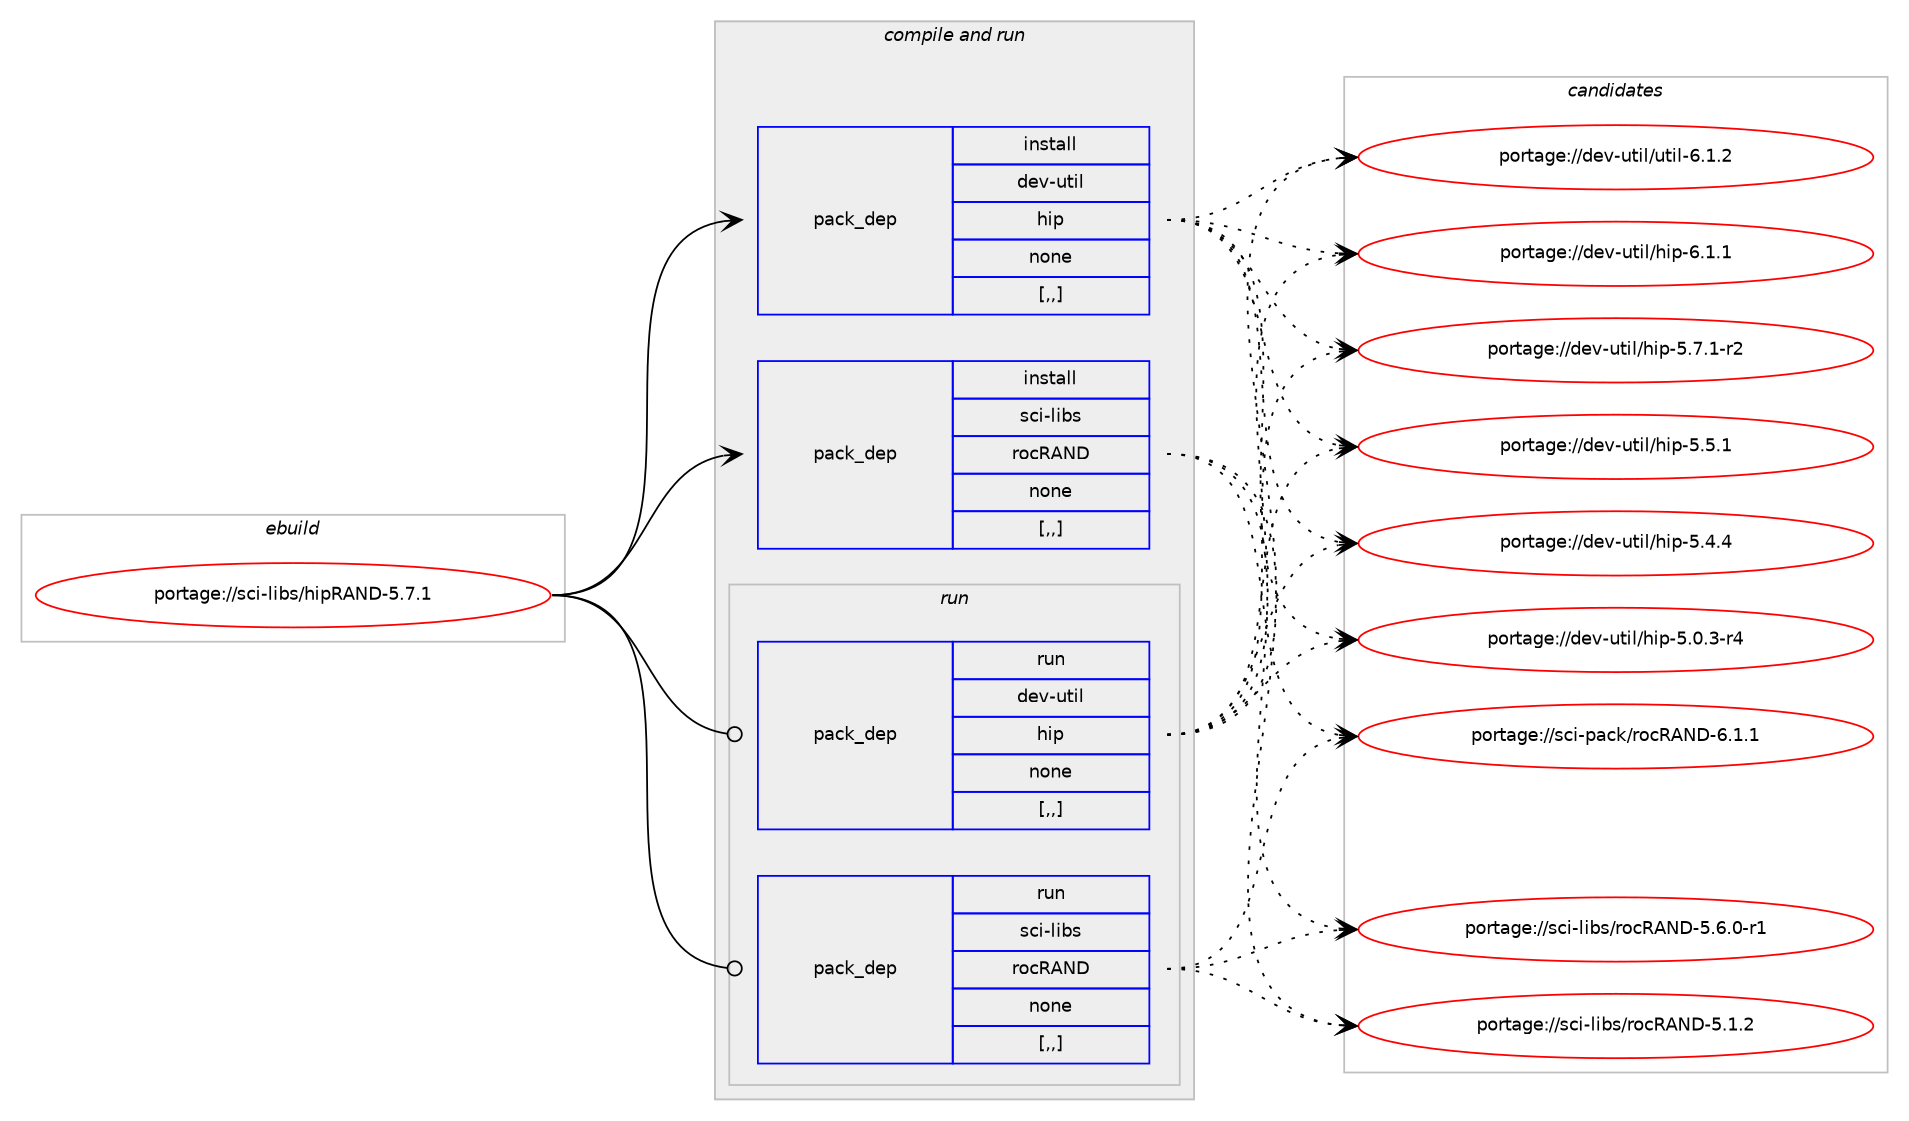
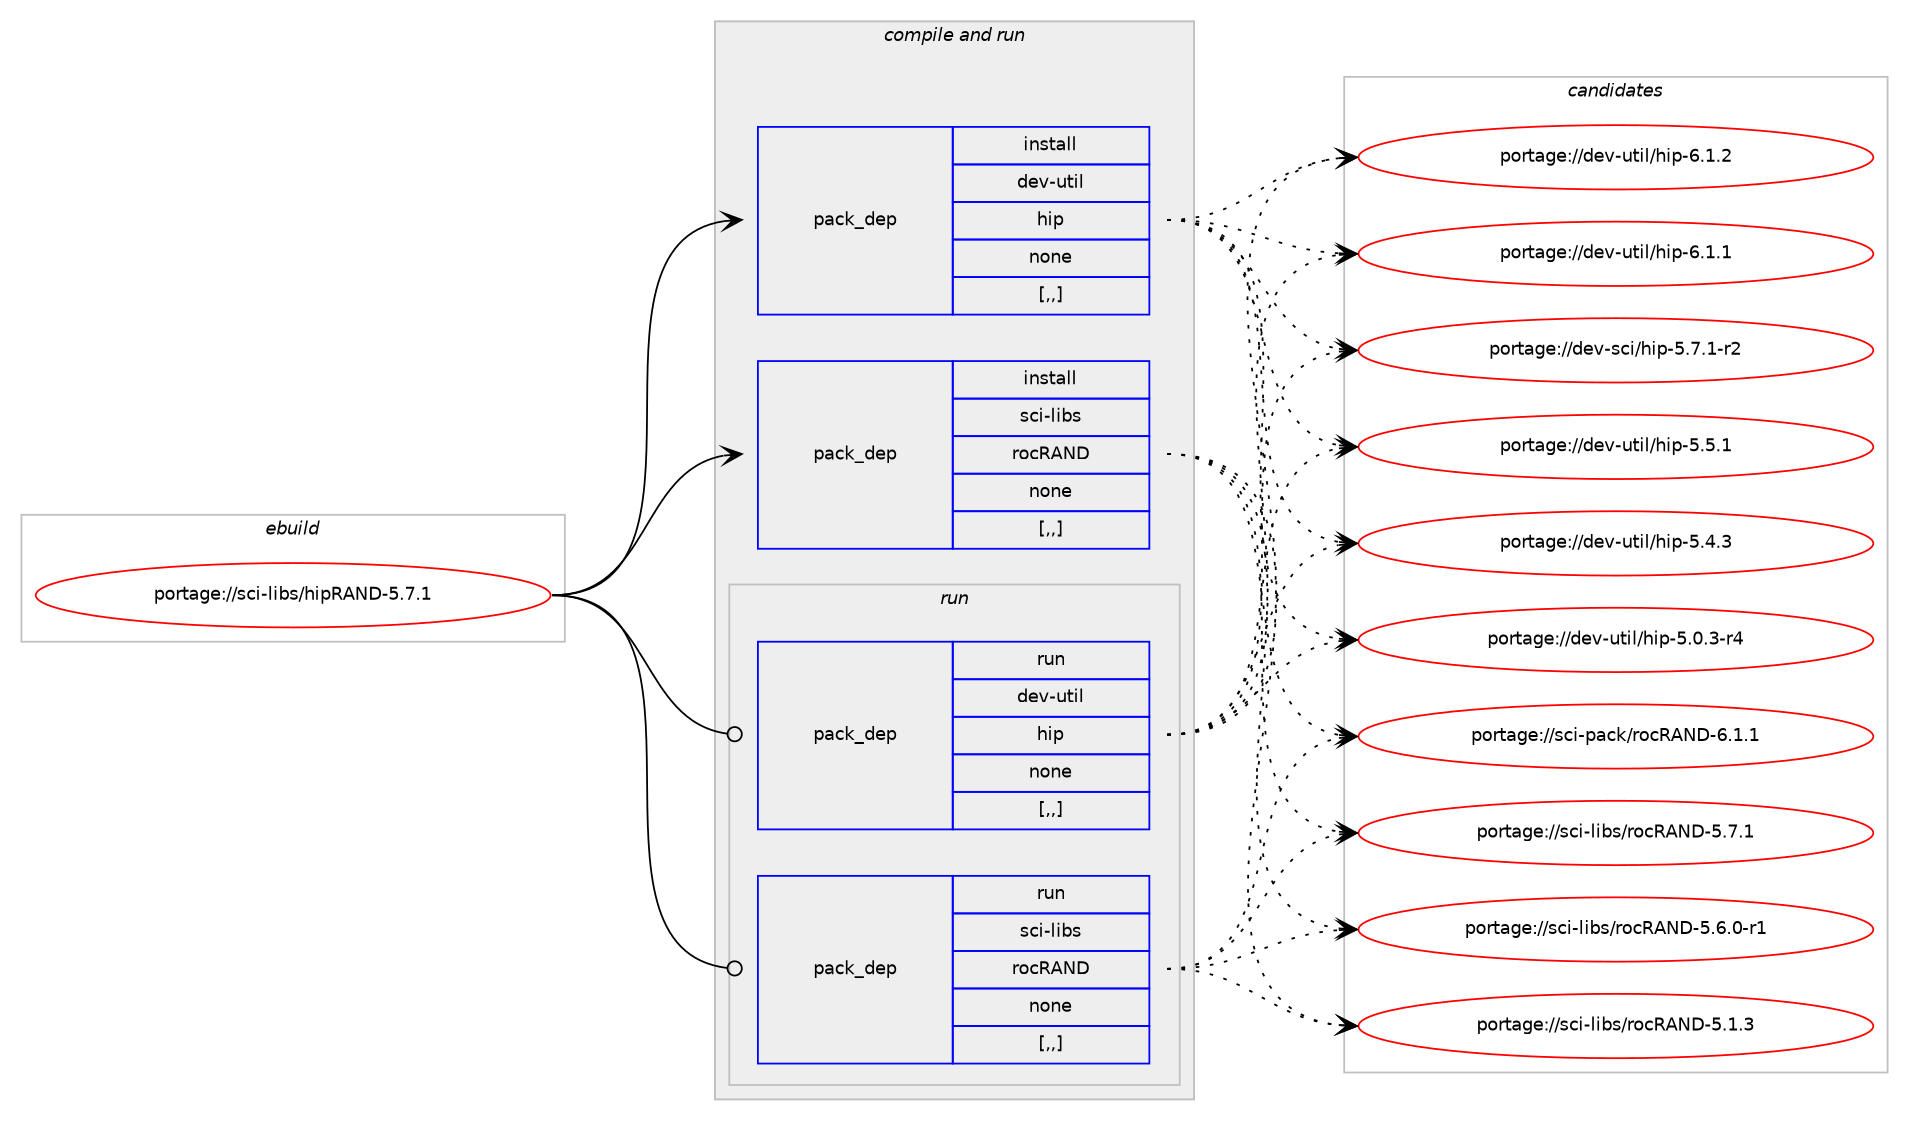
  digraph {
    compound=true
    concentrate=true
    fontname=Helvetica
    fontsize=10
    newrank=true
    rankdir=LR
    ranksep=1.5
    node [color=red fontname=Helvetica fontsize=10]
    edge [arrowhead=vee headport=w style=dotted tailport=e weight=100]
    n1 [label="portage://sci-libs/hipRAND-5.7.1" width=4]
    n2 [color=blue label=<<TABLE BORDER="0" CELLBORDER="1" CELLSPACING="0" CELLPADDING="4" WIDTH="220"><TR><TD ROWSPAN="6" CELLPADDING="30">pack_dep</TD></TR><TR><TD WIDTH="110">install</TD></TR><TR><TD>dev-util</TD></TR><TR><TD>hip</TD></TR><TR><TD>none</TD></TR><TR><TD>[,,]</TD></TR></TABLE>> shape=none]
    n3 [color=blue label=<<TABLE BORDER="0" CELLBORDER="1" CELLSPACING="0" CELLPADDING="4" WIDTH="220"><TR><TD ROWSPAN="6" CELLPADDING="30">pack_dep</TD></TR><TR><TD WIDTH="110">install</TD></TR><TR><TD>sci-libs</TD></TR><TR><TD>rocRAND</TD></TR><TR><TD>none</TD></TR><TR><TD>[,,]</TD></TR></TABLE>> shape=none]
    n4 [color=blue label=<<TABLE BORDER="0" CELLBORDER="1" CELLSPACING="0" CELLPADDING="4" WIDTH="220"><TR><TD ROWSPAN="6" CELLPADDING="30">pack_dep</TD></TR><TR><TD WIDTH="110">run</TD></TR><TR><TD>dev-util</TD></TR><TR><TD>hip</TD></TR><TR><TD>none</TD></TR><TR><TD>[,,]</TD></TR></TABLE>> shape=none]
    n5 [color=blue label=<<TABLE BORDER="0" CELLBORDER="1" CELLSPACING="0" CELLPADDING="4" WIDTH="220"><TR><TD ROWSPAN="6" CELLPADDING="30">pack_dep</TD></TR><TR><TD WIDTH="110">run</TD></TR><TR><TD>sci-libs</TD></TR><TR><TD>rocRAND</TD></TR><TR><TD>none</TD></TR><TR><TD>[,,]</TD></TR></TABLE>> shape=none]
-   n6 [label="portage://dev-util/util-6.1.2" width=4]
+   n6 [label="portage://dev-util/hip-6.1.2" width=4]
    n7 [label="portage://dev-util/hip-6.1.1" width=4]
-   n8 [label="portage://dev-util/hip-5.7.1-r2" width=4]
+   n8 [label="portage://dev-sci/hip-5.7.1-r2" width=4]
    n9 [label="portage://dev-util/hip-5.5.1" width=4]
-   n10 [label="portage://dev-util/hip-5.4.4" width=4]
+   n10 [label="portage://dev-util/hip-5.4.3" width=4]
    n11 [label="portage://dev-util/hip-5.0.3-r4" width=4]
    n12 [label="portage://sci-pack/rocRAND-6.1.1" width=4]
+   n13 [label="portage://sci-libs/rocRAND-5.7.1" width=4]
    n14 [label="portage://sci-libs/rocRAND-5.6.0-r1" width=4]
-   n15 [label="portage://sci-libs/rocRAND-5.1.2" width=4]
+   n15 [label="portage://sci-libs/rocRAND-5.1.3" width=4]
    subgraph cluster_1 {
      color=gray
      label=<<i>ebuild</i>>
      n1
    }
    subgraph cluster_2 {
      color=gray
      label=<<i>dependencies</i>>
      subgraph cluster_3 {
        color=gray
        fillcolor="#eeeeee"
        label=<<i>compile</i>>
        style=filled
        subgraph sub_4 {
          color=gray
          fillcolor="#eeeeee"
          label=<<i>compile</i>>
          style=filled
          n2
        }
        subgraph sub_5 {
          color=gray
          fillcolor="#eeeeee"
          label=<<i>compile</i>>
          style=filled
          n3
        }
      }
      subgraph cluster_6 {
        color=gray
        fillcolor="#eeeeee"
        label=<<i>compile and run</i>>
        style=filled
      }
      subgraph cluster_7 {
        color=gray
        fillcolor="#eeeeee"
        label=<<i>run</i>>
        style=filled
        subgraph sub_8 {
          color=gray
          fillcolor="#eeeeee"
          label=<<i>run</i>>
          style=filled
          n4
        }
        subgraph sub_9 {
          color=gray
          fillcolor="#eeeeee"
          label=<<i>run</i>>
          style=filled
          n5
        }
      }
    }
    subgraph cluster_10 {
      color=gray
      label=<<i>candidates</i>>
      rank=same
      subgraph sub_11 {
        color=black
        label=<<i>candidates</i>>
        nodesep=1
        rank=same
        n6
        n7
        n8
        n9
        n10
        n11
      }
      subgraph sub_12 {
        color=black
        label=<<i>candidates</i>>
        nodesep=1
        rank=same
        n12
+       n13
        n14
        n15
      }
      subgraph sub_13 {
        color=black
        label=<<i>candidates</i>>
        nodesep=1
        rank=same
        n6
        n7
        n8
        n9
        n10
        n11
      }
      subgraph sub_14 {
        color=black
        label=<<i>candidates</i>>
        nodesep=1
        rank=same
        n12
+       n13
        n14
        n15
      }
    }
    n1 -> n2 [style=solid weight=20]
    n1 -> n3 [style=solid weight=20]
    n1 -> n4 [arrowhead=odot style=solid weight=20]
    n1 -> n5 [arrowhead=odot style=solid weight=20]
    n2 -> n6
    n2 -> n7
    n2 -> n8
    n2 -> n9
    n2 -> n10
    n2 -> n11
    n3 -> n12
+   n3 -> n13
    n3 -> n14
    n3 -> n15
    n4 -> n6
    n4 -> n7
    n4 -> n8
    n4 -> n9
    n4 -> n10
    n4 -> n11
    n5 -> n12
+   n5 -> n13
    n5 -> n14
    n5 -> n15
  }
